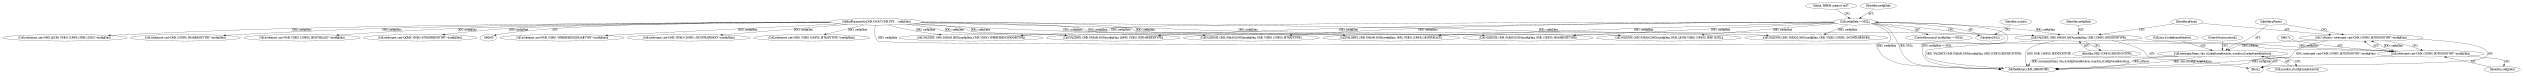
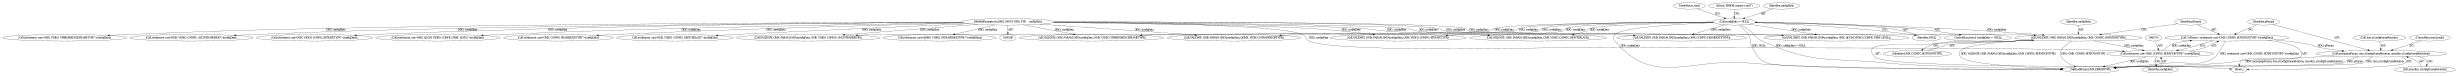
  digraph {
    fontname="PT Serif"
    node [fontname="PT Serif"]
    edge [fontname="PT Serif"]
    n1 [label="(Call,memcpy(pParam, &m_sConfigFrameRotation, sizeof(m_sConfigFrameRotation)))"]
    n2 [label="(MethodReturn,OMX_ERRORTYPE)"]
    n3 [label="(Block,)"]
    n4 [label="(Call,sizeof(m_sConfigFrameRotation))"]
    n5 [label="(Call,* pParam = reinterpret_cast<OMX_CONFIG_ROTATIONTYPE*>(configData))"]
    n6 [label="(Call,reinterpret_cast<OMX_CONFIG_ROTATIONTYPE*>(configData))"]
    n7 [label="(Identifier,configData)"]
    n8 [label="(Call,VALIDATE_OMX_PARAM_DATA(configData, OMX_CONFIG_ROTATIONTYPE))"]
    n9 [label="(Identifier,OMX_CONFIG_ROTATIONTYPE)"]
    n10 [label="(Call,configData == NULL)"]
    n11 [label="(Call,VALIDATE_OMX_PARAM_DATA(configData, OMX_QCOM_VIDEO_CONFIG_PERF_LEVEL))"]
    n12 [label="(Identifier,NULL)"]
    n13 [label="(Call,VALIDATE_OMX_PARAM_DATA(configData, OMX_VIDEO_CONFIG_AVCINTRAPERIOD))"]
    n14 [label="(Call,VALIDATE_OMX_PARAM_DATA(configData, OMX_VIDEO_VP8REFERENCEFRAMETYPE))"]
    n15 [label="(Call,VALIDATE_OMX_PARAM_DATA(configData, QOMX_VIDEO_INTRAPERIODTYPE))"]
    n16 [label="(Call,VALIDATE_OMX_PARAM_DATA(configData, OMX_VIDEO_CONFIG_BITRATETYPE))"]
    n17 [label="(Call,VALIDATE_OMX_PARAM_DATA(configData, OMX_VIDEO_CONFIG_DEINTERLACE))"]
    n18 [label="(ControlStructure,if (configData == NULL))"]
    n19 [label="(Call,VALIDATE_OMX_PARAM_DATA(configData, OMX_CONFIG_FRAMERATETYPE))"]
    n20 [label="(MethodParameterIn,OMX_INOUT OMX_PTR     configData)"]
    n21 [label="(Call,reinterpret_cast<OMX_VIDEO_VP8REFERENCEFRAMETYPE*>(configData))"]
    n22 [label="(Call,reinterpret_cast<OMX_VIDEO_CONFIG_AVCINTRAPERIOD*>(configData))"]
    n23 [label="(Call,reinterpret_cast<OMX_VIDEO_CONFIG_BITRATETYPE*>(configData))"]
    n24 [label="(Call,reinterpret_cast<OMX_QCOM_VIDEO_CONFIG_PERF_LEVEL*>(configData))"]
    n25 [label="(Call,reinterpret_cast<OMX_CONFIG_FRAMERATETYPE*>(configData))"]
    n26 [label="(Call,reinterpret_cast<OMX_VIDEO_CONFIG_DEINTERLACE*>(configData))"]
    n27 [label="(Call,reinterpret_cast<QOMX_VIDEO_INTRAPERIODTYPE*>(configData))"]
    1000100
    n29 [label="(Identifier,configData)"]
    n30 [label="(Identifier,m_state)"]
    n31 [label="(Literal,\"ERROR: param is null\")"]
    n32 [label="(Call,&m_sConfigFrameRotation)"]
    n33 [label="(Identifier,pParam)"]
    n34 [label="(Identifier,configData)"]
    n35 [label="(ControlStructure,break;)"]
    n36 [label="(Identifier,pParam)"]
    1000176
    n1 -> n2 [label="DDG: memcpy(pParam, &m_sConfigFrameRotation, sizeof(m_sConfigFrameRotation))"]
    n1 -> n2 [label="DDG: pParam"]
    n1 -> n2 [label="DDG: &m_sConfigFrameRotation"]
    n1 -> n3 [label="AST: "]
    n1 -> n4 [label="CFG: "]
    n4 -> n1 [label="AST: "]
    n5 -> n1 [label="DDG: pParam"]
    n5 -> n2 [label="DDG: reinterpret_cast<OMX_CONFIG_ROTATIONTYPE*>(configData)"]
    n5 -> n3 [label="AST: "]
    n5 -> n6 [label="CFG: "]
    n6 -> n2 [label="DDG: configData"]
    n6 -> n5 [label="AST: "]
    n6 -> n5 [label="DDG: configData"]
    n6 -> n7 [label="CFG: "]
    n7 -> n6 [label="AST: "]
    n8 -> n2 [label="DDG: VALIDATE_OMX_PARAM_DATA(configData, OMX_CONFIG_ROTATIONTYPE)"]
    n8 -> n2 [label="DDG: OMX_CONFIG_ROTATIONTYPE"]
    n8 -> n3 [label="AST: "]
    n8 -> n6 [label="DDG: configData"]
    n8 -> n9 [label="CFG: "]
    n9 -> n8 [label="AST: "]
    n10 -> n2 [label="DDG: configData"]
    n10 -> n2 [label="DDG: NULL"]
    n10 -> n2 [label="DDG: configData == NULL"]
    n10 -> n8 [label="DDG: configData"]
    n10 -> n11 [label="DDG: configData"]
    n10 -> n12 [label="CFG: "]
    n10 -> n13 [label="DDG: configData"]
    n10 -> n14 [label="DDG: configData"]
    n10 -> n15 [label="DDG: configData"]
    n10 -> n16 [label="DDG: configData"]
    n10 -> n17 [label="DDG: configData"]
    n10 -> n18 [label="AST: "]
    n10 -> n19 [label="DDG: configData"]
    n12 -> n10 [label="AST: "]
    n20 -> n6 [label="DDG: configData"]
    n20 -> n8 [label="DDG: configData"]
    n20 -> n11 [label="DDG: configData"]
    n20 -> n13 [label="DDG: configData"]
    n20 -> n14 [label="DDG: configData"]
    n20 -> n15 [label="DDG: configData"]
    n20 -> n16 [label="DDG: configData"]
    n20 -> n17 [label="DDG: configData"]
    n20 -> n19 [label="DDG: configData"]
    n20 -> n21 [label="DDG: configData"]
    n20 -> n22 [label="DDG: configData"]
    n20 -> n23 [label="DDG: configData"]
    n20 -> n24 [label="DDG: configData"]
    n20 -> n25 [label="DDG: configData"]
    n20 -> n26 [label="DDG: configData"]
    n20 -> n27 [label="DDG: configData"]
    n20 -> 1000100 [label="AST: "]
    n29 -> n8 [label="AST: "]
-   n30 -> n12 [label="CFG: "]
+   n30 -> n10 [label="CFG: "]
    n31 -> n10 [label="CFG: "]
    n32 -> n1 [label="AST: "]
    n33 -> n5 [label="AST: "]
    n33 -> n8 [label="CFG: "]
    n34 -> n10 [label="AST: "]
    n35 -> n1 [label="CFG: "]
    n36 -> n1 [label="AST: "]
    n36 -> n5 [label="CFG: "]
    1000176 -> n6 [label="AST: "]
  }
